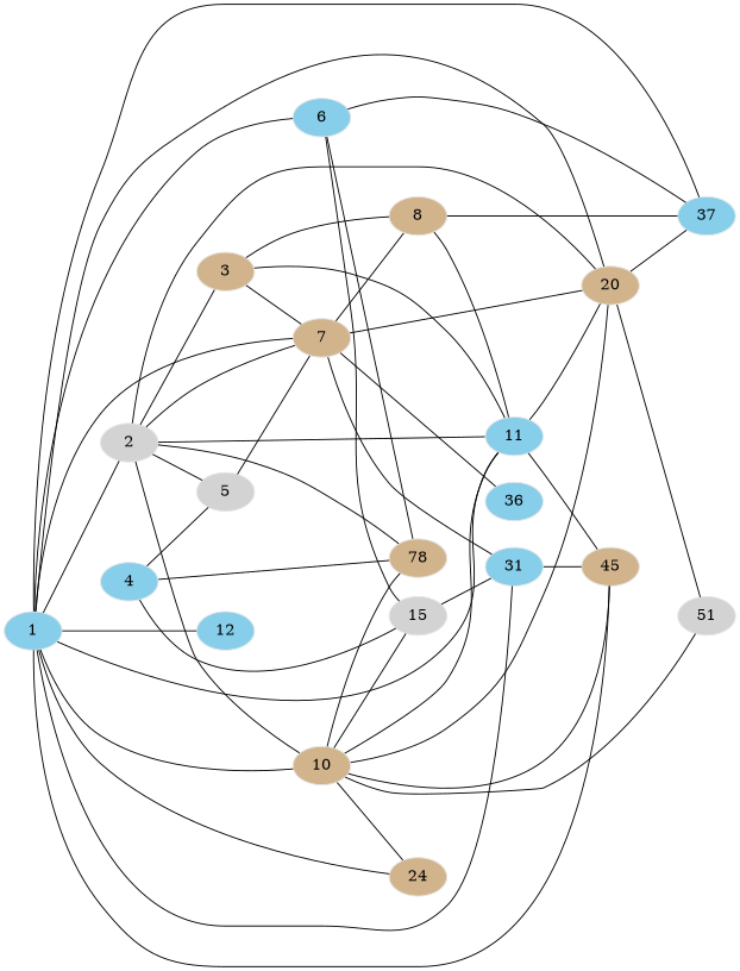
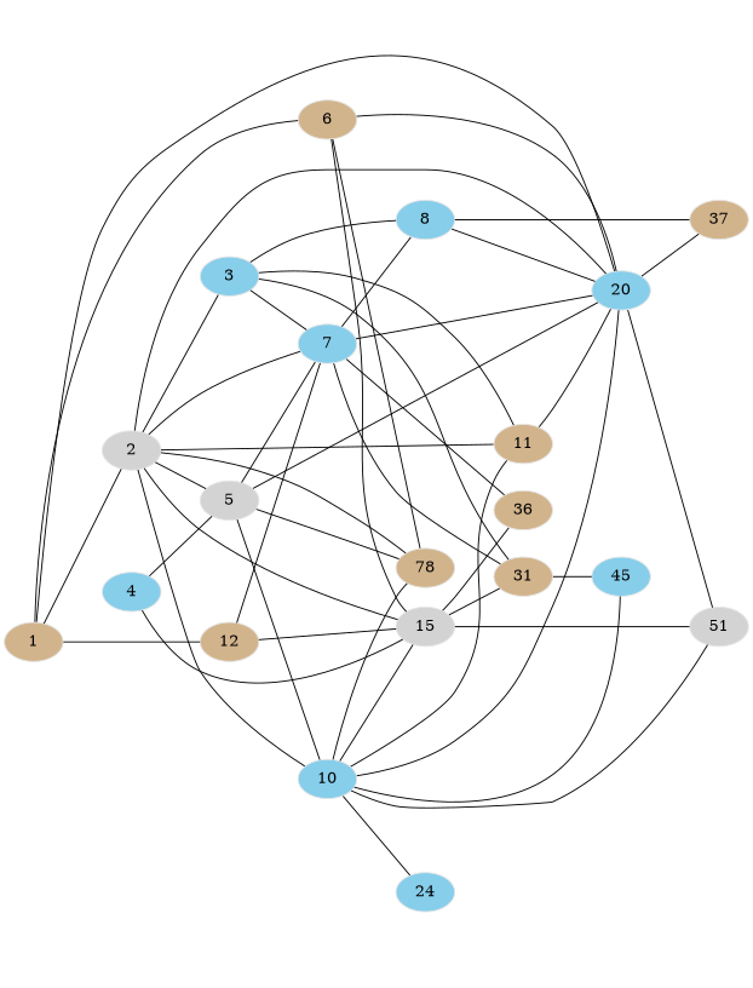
  graph {
    rankdir=LR
    node [color=gray90 fillcolor=tan style=filled]
-   1 [fillcolor=skyblue super="+35+42+47"]
+   1 [super="+35+42+47"]
    2 [fillcolor=lightgrey super="+41+44+9+23"]
-   6 [fillcolor=skyblue]
-   7 [super="+28+21+22"]
-   10 [super="+14"]
-   11 [fillcolor=skyblue super="+38+17"]
-   12 [fillcolor=skyblue super="+32"]
-   20 [super="+26+25"]
-   24
-   31 [fillcolor=skyblue]
-   37 [fillcolor=skyblue super="+39"]
-   45
-   3 [super="+16"]
+   6
+   7 [fillcolor=skyblue super="+28+21+22"]
+   10 [fillcolor=skyblue super="+14"]
+   11 [super="+38+17"]
+   12 [super="+32"]
+   20 [fillcolor=skyblue super="+26+25"]
+   24 [fillcolor=skyblue]
+   31
+   37 [super="+39"]
+   45 [fillcolor=skyblue]
+   3 [fillcolor=skyblue super="+16"]
    5 [fillcolor=lightgrey super="+54+13"]
    15 [fillcolor=lightgrey super="+52+40"]
    n16 [label=78 super="+30+53"]
-   8 [super="+33"]
-   36 [fillcolor=skyblue]
+   8 [fillcolor=skyblue super="+33"]
+   36
    51 [fillcolor=lightgrey]
    4 [fillcolor=skyblue]
    1 -- 2
    1 -- 6
-   1 -- 7 [weight=2]
-   1 -- 10 [weight=2]
-   1 -- 11
+   12 -- 7 [weight=2]
+   5 -- 10 [weight=2]
    1 -- 12 [weight=2]
    1 -- 20
-   1 -- 24
-   1 -- 31
-   1 -- 37
-   1 -- 45
+   3 -- 31
    2 -- 7
    2 -- 10
    2 -- 11
    2 -- 20 [weight=2]
    2 -- 3
    2 -- 5 [weight=2]
+   2 -- 15
    2 -- n16 [weight=2]
-   6 -- 37
+   6 -- 20
    6 -- 15
    6 -- n16
    7 -- 20
    7 -- 31
    7 -- 8
    7 -- 36 [weight=2]
    10 -- 11
    10 -- 20
    10 -- 24
    10 -- 45
    10 -- 15
    10 -- n16 [weight=2]
    10 -- 51
    11 -- 20
-   11 -- 45
+   12 -- 15 [weight=2]
    20 -- 37
    20 -- 51
    31 -- 45
    3 -- 7
    3 -- 11
    3 -- 8
    5 -- 7
-   4 -- n16
+   5 -- 20 [weight=2]
+   5 -- n16
    15 -- 31
-   8 -- 11
+   15 -- 36 [weight=2]
+   15 -- 51 [weight=2]
+   8 -- 20
    8 -- 37 [weight=2]
    4 -- 5
    4 -- 15
  }
